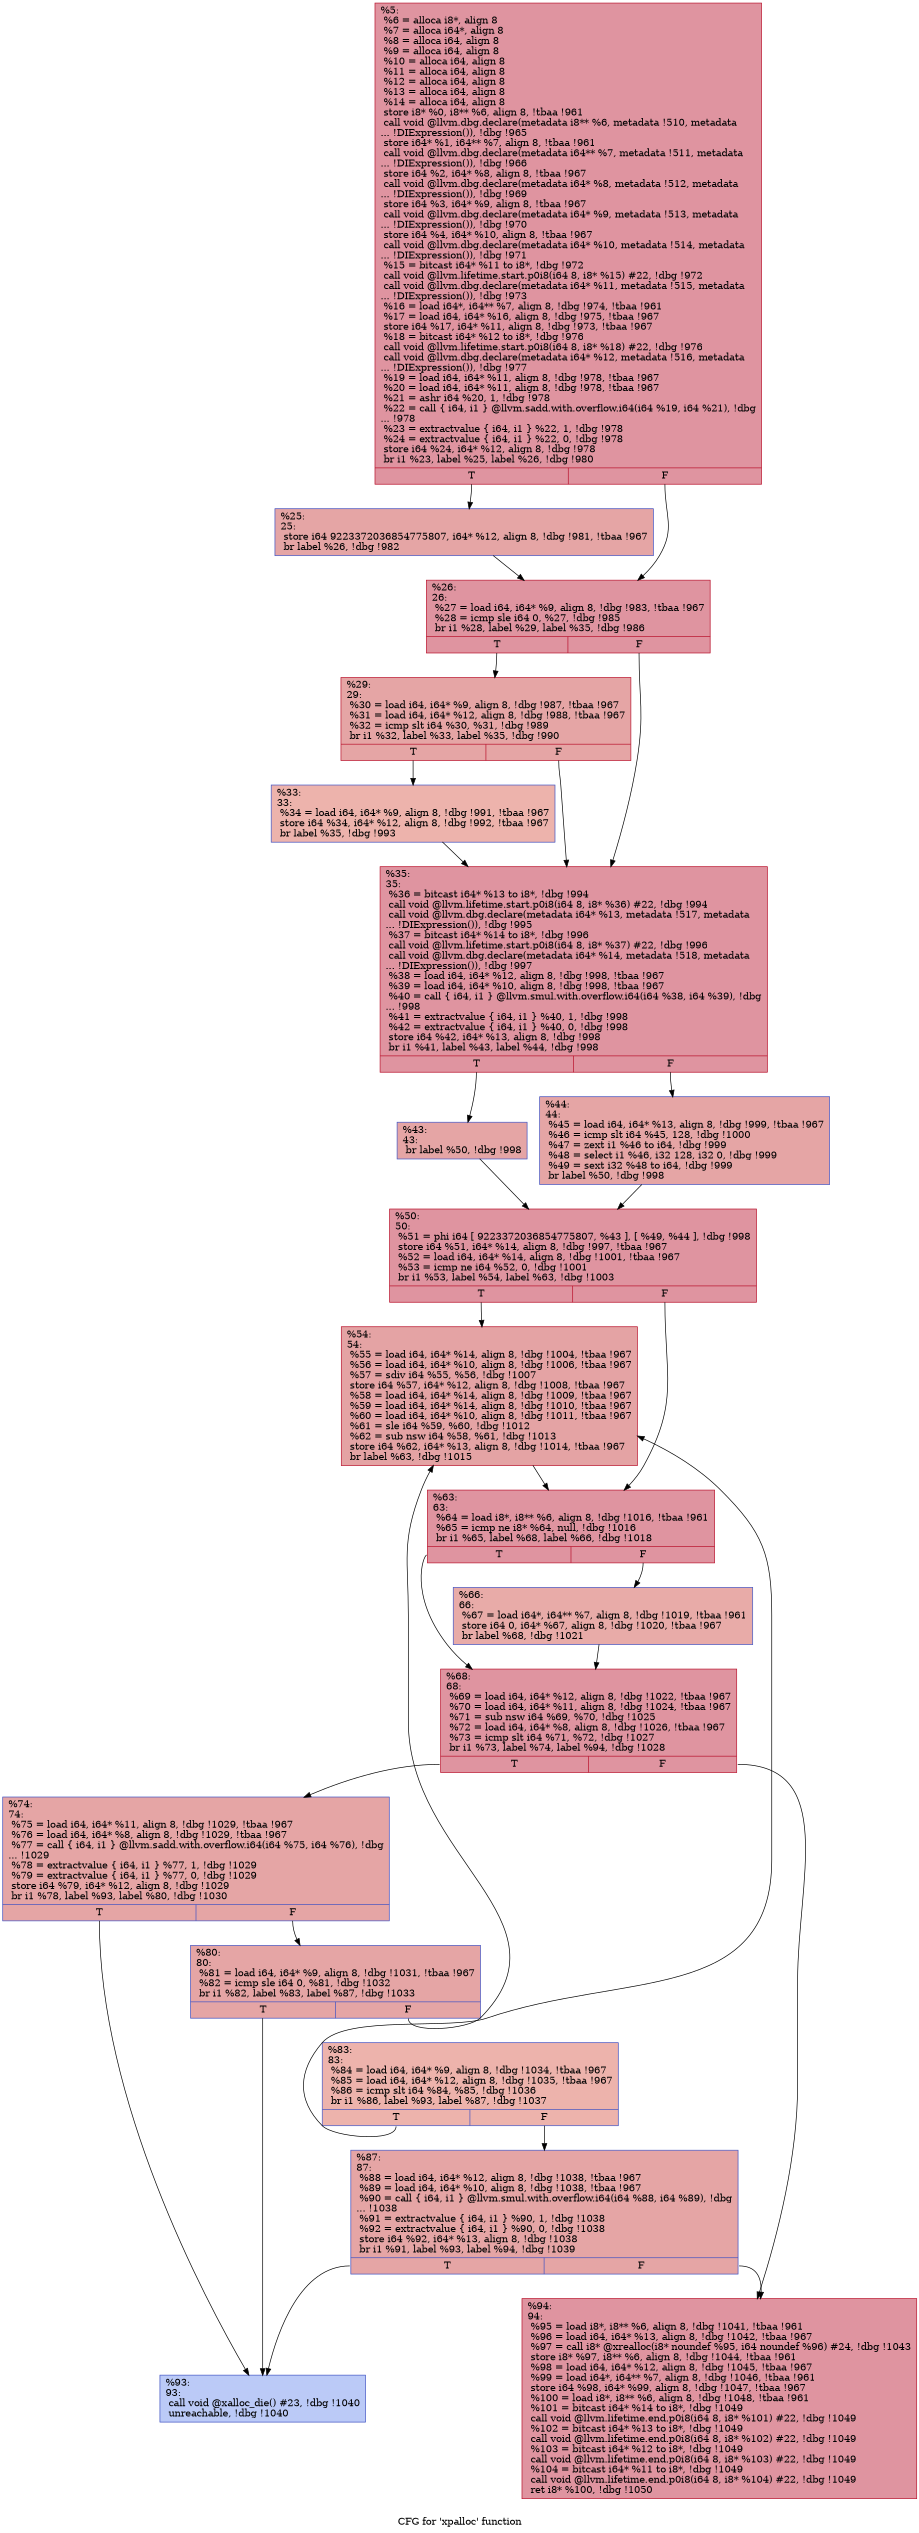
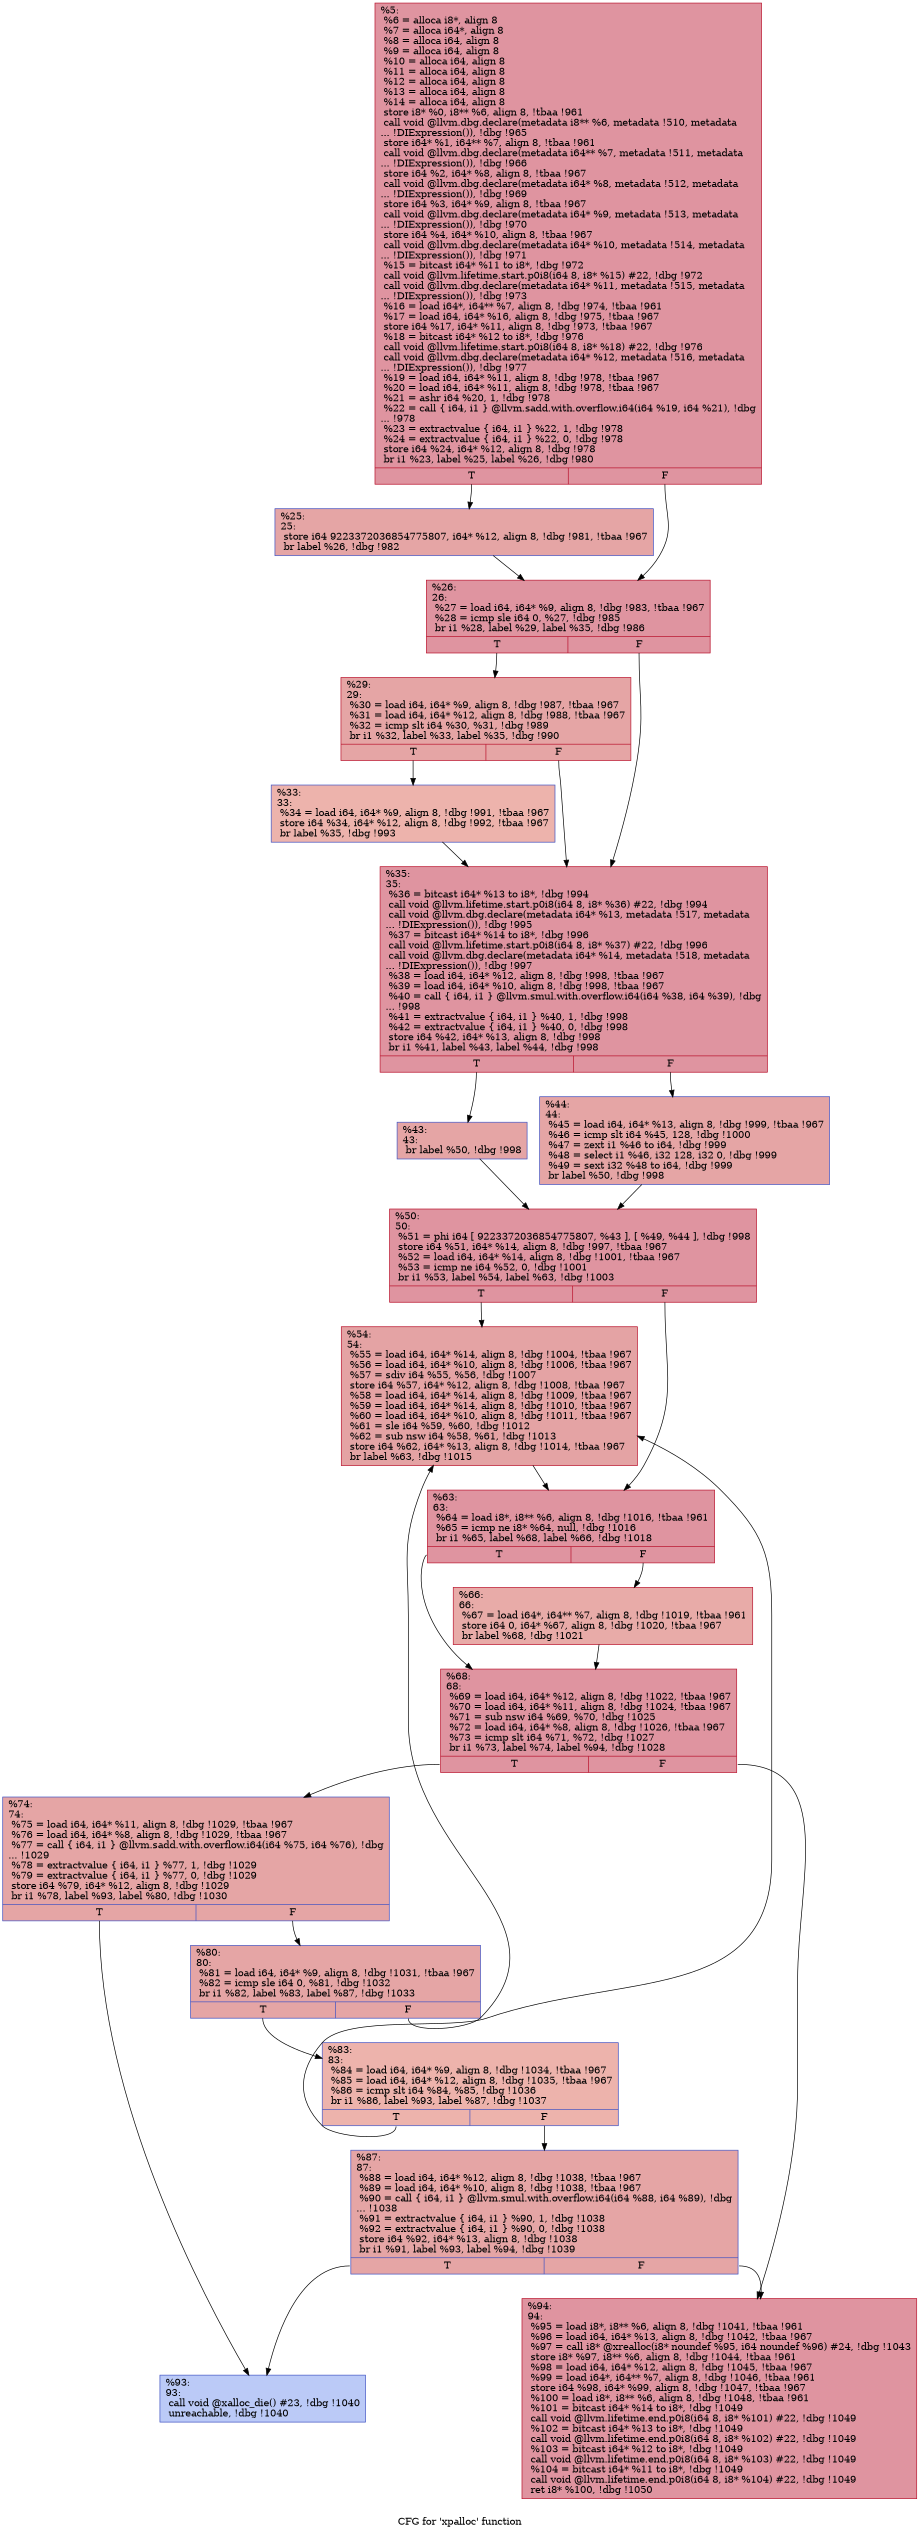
  digraph {
    label="CFG for 'xpalloc' function"
    node [color="#3d50c3ff" fillcolor="#b70d2870" shape=record style=filled]
    edge [tailport=s0]
    n1 [color="#b70d28ff" label="{%5:\l  %6 = alloca i8*, align 8\l  %7 = alloca i64*, align 8\l  %8 = alloca i64, align 8\l  %9 = alloca i64, align 8\l  %10 = alloca i64, align 8\l  %11 = alloca i64, align 8\l  %12 = alloca i64, align 8\l  %13 = alloca i64, align 8\l  %14 = alloca i64, align 8\l  store i8* %0, i8** %6, align 8, !tbaa !961\l  call void @llvm.dbg.declare(metadata i8** %6, metadata !510, metadata\l... !DIExpression()), !dbg !965\l  store i64* %1, i64** %7, align 8, !tbaa !961\l  call void @llvm.dbg.declare(metadata i64** %7, metadata !511, metadata\l... !DIExpression()), !dbg !966\l  store i64 %2, i64* %8, align 8, !tbaa !967\l  call void @llvm.dbg.declare(metadata i64* %8, metadata !512, metadata\l... !DIExpression()), !dbg !969\l  store i64 %3, i64* %9, align 8, !tbaa !967\l  call void @llvm.dbg.declare(metadata i64* %9, metadata !513, metadata\l... !DIExpression()), !dbg !970\l  store i64 %4, i64* %10, align 8, !tbaa !967\l  call void @llvm.dbg.declare(metadata i64* %10, metadata !514, metadata\l... !DIExpression()), !dbg !971\l  %15 = bitcast i64* %11 to i8*, !dbg !972\l  call void @llvm.lifetime.start.p0i8(i64 8, i8* %15) #22, !dbg !972\l  call void @llvm.dbg.declare(metadata i64* %11, metadata !515, metadata\l... !DIExpression()), !dbg !973\l  %16 = load i64*, i64** %7, align 8, !dbg !974, !tbaa !961\l  %17 = load i64, i64* %16, align 8, !dbg !975, !tbaa !967\l  store i64 %17, i64* %11, align 8, !dbg !973, !tbaa !967\l  %18 = bitcast i64* %12 to i8*, !dbg !976\l  call void @llvm.lifetime.start.p0i8(i64 8, i8* %18) #22, !dbg !976\l  call void @llvm.dbg.declare(metadata i64* %12, metadata !516, metadata\l... !DIExpression()), !dbg !977\l  %19 = load i64, i64* %11, align 8, !dbg !978, !tbaa !967\l  %20 = load i64, i64* %11, align 8, !dbg !978, !tbaa !967\l  %21 = ashr i64 %20, 1, !dbg !978\l  %22 = call \{ i64, i1 \} @llvm.sadd.with.overflow.i64(i64 %19, i64 %21), !dbg\l... !978\l  %23 = extractvalue \{ i64, i1 \} %22, 1, !dbg !978\l  %24 = extractvalue \{ i64, i1 \} %22, 0, !dbg !978\l  store i64 %24, i64* %12, align 8, !dbg !978\l  br i1 %23, label %25, label %26, !dbg !980\l|{<s0>T|<s1>F}}"]
    n2 [fillcolor="#c5333470" label="{%25:\l25:                                               \l  store i64 9223372036854775807, i64* %12, align 8, !dbg !981, !tbaa !967\l  br label %26, !dbg !982\l}"]
    n3 [color="#b70d28ff" label="{%26:\l26:                                               \l  %27 = load i64, i64* %9, align 8, !dbg !983, !tbaa !967\l  %28 = icmp sle i64 0, %27, !dbg !985\l  br i1 %28, label %29, label %35, !dbg !986\l|{<s0>T|<s1>F}}"]
    n4 [color="#b70d28ff" fillcolor="#c5333470" label="{%29:\l29:                                               \l  %30 = load i64, i64* %9, align 8, !dbg !987, !tbaa !967\l  %31 = load i64, i64* %12, align 8, !dbg !988, !tbaa !967\l  %32 = icmp slt i64 %30, %31, !dbg !989\l  br i1 %32, label %33, label %35, !dbg !990\l|{<s0>T|<s1>F}}"]
    n5 [color="#b70d28ff" label="{%35:\l35:                                               \l  %36 = bitcast i64* %13 to i8*, !dbg !994\l  call void @llvm.lifetime.start.p0i8(i64 8, i8* %36) #22, !dbg !994\l  call void @llvm.dbg.declare(metadata i64* %13, metadata !517, metadata\l... !DIExpression()), !dbg !995\l  %37 = bitcast i64* %14 to i8*, !dbg !996\l  call void @llvm.lifetime.start.p0i8(i64 8, i8* %37) #22, !dbg !996\l  call void @llvm.dbg.declare(metadata i64* %14, metadata !518, metadata\l... !DIExpression()), !dbg !997\l  %38 = load i64, i64* %12, align 8, !dbg !998, !tbaa !967\l  %39 = load i64, i64* %10, align 8, !dbg !998, !tbaa !967\l  %40 = call \{ i64, i1 \} @llvm.smul.with.overflow.i64(i64 %38, i64 %39), !dbg\l... !998\l  %41 = extractvalue \{ i64, i1 \} %40, 1, !dbg !998\l  %42 = extractvalue \{ i64, i1 \} %40, 0, !dbg !998\l  store i64 %42, i64* %13, align 8, !dbg !998\l  br i1 %41, label %43, label %44, !dbg !998\l|{<s0>T|<s1>F}}"]
    n6 [fillcolor="#d6524470" label="{%33:\l33:                                               \l  %34 = load i64, i64* %9, align 8, !dbg !991, !tbaa !967\l  store i64 %34, i64* %12, align 8, !dbg !992, !tbaa !967\l  br label %35, !dbg !993\l}"]
    n7 [fillcolor="#c5333470" label="{%43:\l43:                                               \l  br label %50, !dbg !998\l}"]
    n8 [fillcolor="#c5333470" label="{%44:\l44:                                               \l  %45 = load i64, i64* %13, align 8, !dbg !999, !tbaa !967\l  %46 = icmp slt i64 %45, 128, !dbg !1000\l  %47 = zext i1 %46 to i64, !dbg !999\l  %48 = select i1 %46, i32 128, i32 0, !dbg !999\l  %49 = sext i32 %48 to i64, !dbg !999\l  br label %50, !dbg !998\l}"]
    n9 [color="#b70d28ff" label="{%50:\l50:                                               \l  %51 = phi i64 [ 9223372036854775807, %43 ], [ %49, %44 ], !dbg !998\l  store i64 %51, i64* %14, align 8, !dbg !997, !tbaa !967\l  %52 = load i64, i64* %14, align 8, !dbg !1001, !tbaa !967\l  %53 = icmp ne i64 %52, 0, !dbg !1001\l  br i1 %53, label %54, label %63, !dbg !1003\l|{<s0>T|<s1>F}}"]
    n10 [color="#b70d28ff" fillcolor="#c32e3170" label="{%54:\l54:                                               \l  %55 = load i64, i64* %14, align 8, !dbg !1004, !tbaa !967\l  %56 = load i64, i64* %10, align 8, !dbg !1006, !tbaa !967\l  %57 = sdiv i64 %55, %56, !dbg !1007\l  store i64 %57, i64* %12, align 8, !dbg !1008, !tbaa !967\l  %58 = load i64, i64* %14, align 8, !dbg !1009, !tbaa !967\l  %59 = load i64, i64* %14, align 8, !dbg !1010, !tbaa !967\l  %60 = load i64, i64* %10, align 8, !dbg !1011, !tbaa !967\l  %61 = sle i64 %59, %60, !dbg !1012\l  %62 = sub nsw i64 %58, %61, !dbg !1013\l  store i64 %62, i64* %13, align 8, !dbg !1014, !tbaa !967\l  br label %63, !dbg !1015\l}"]
    n11 [color="#b70d28ff" label="{%63:\l63:                                               \l  %64 = load i8*, i8** %6, align 8, !dbg !1016, !tbaa !961\l  %65 = icmp ne i8* %64, null, !dbg !1016\l  br i1 %65, label %68, label %66, !dbg !1018\l|{<s0>T|<s1>F}}"]
    n12 [color="#b70d28ff" label="{%68:\l68:                                               \l  %69 = load i64, i64* %12, align 8, !dbg !1022, !tbaa !967\l  %70 = load i64, i64* %11, align 8, !dbg !1024, !tbaa !967\l  %71 = sub nsw i64 %69, %70, !dbg !1025\l  %72 = load i64, i64* %8, align 8, !dbg !1026, !tbaa !967\l  %73 = icmp slt i64 %71, %72, !dbg !1027\l  br i1 %73, label %74, label %94, !dbg !1028\l|{<s0>T|<s1>F}}"]
-   n13 [fillcolor="#cc403a70" label="{%66:\l66:                                               \l  %67 = load i64*, i64** %7, align 8, !dbg !1019, !tbaa !961\l  store i64 0, i64* %67, align 8, !dbg !1020, !tbaa !967\l  br label %68, !dbg !1021\l}"]
+   n13 [color="#b70d28ff" fillcolor="#cc403a70" label="{%66:\l66:                                               \l  %67 = load i64*, i64** %7, align 8, !dbg !1019, !tbaa !961\l  store i64 0, i64* %67, align 8, !dbg !1020, !tbaa !967\l  br label %68, !dbg !1021\l}"]
    n14 [fillcolor="#c5333470" label="{%74:\l74:                                               \l  %75 = load i64, i64* %11, align 8, !dbg !1029, !tbaa !967\l  %76 = load i64, i64* %8, align 8, !dbg !1029, !tbaa !967\l  %77 = call \{ i64, i1 \} @llvm.sadd.with.overflow.i64(i64 %75, i64 %76), !dbg\l... !1029\l  %78 = extractvalue \{ i64, i1 \} %77, 1, !dbg !1029\l  %79 = extractvalue \{ i64, i1 \} %77, 0, !dbg !1029\l  store i64 %79, i64* %12, align 8, !dbg !1029\l  br i1 %78, label %93, label %80, !dbg !1030\l|{<s0>T|<s1>F}}"]
    n15 [color="#b70d28ff" label="{%94:\l94:                                               \l  %95 = load i8*, i8** %6, align 8, !dbg !1041, !tbaa !961\l  %96 = load i64, i64* %13, align 8, !dbg !1042, !tbaa !967\l  %97 = call i8* @xrealloc(i8* noundef %95, i64 noundef %96) #24, !dbg !1043\l  store i8* %97, i8** %6, align 8, !dbg !1044, !tbaa !961\l  %98 = load i64, i64* %12, align 8, !dbg !1045, !tbaa !967\l  %99 = load i64*, i64** %7, align 8, !dbg !1046, !tbaa !961\l  store i64 %98, i64* %99, align 8, !dbg !1047, !tbaa !967\l  %100 = load i8*, i8** %6, align 8, !dbg !1048, !tbaa !961\l  %101 = bitcast i64* %14 to i8*, !dbg !1049\l  call void @llvm.lifetime.end.p0i8(i64 8, i8* %101) #22, !dbg !1049\l  %102 = bitcast i64* %13 to i8*, !dbg !1049\l  call void @llvm.lifetime.end.p0i8(i64 8, i8* %102) #22, !dbg !1049\l  %103 = bitcast i64* %12 to i8*, !dbg !1049\l  call void @llvm.lifetime.end.p0i8(i64 8, i8* %103) #22, !dbg !1049\l  %104 = bitcast i64* %11 to i8*, !dbg !1049\l  call void @llvm.lifetime.end.p0i8(i64 8, i8* %104) #22, !dbg !1049\l  ret i8* %100, !dbg !1050\l}"]
    n16 [fillcolor="#6687ed70" label="{%93:\l93:                                               \l  call void @xalloc_die() #23, !dbg !1040\l  unreachable, !dbg !1040\l}"]
    n17 [fillcolor="#c5333470" label="{%80:\l80:                                               \l  %81 = load i64, i64* %9, align 8, !dbg !1031, !tbaa !967\l  %82 = icmp sle i64 0, %81, !dbg !1032\l  br i1 %82, label %83, label %87, !dbg !1033\l|{<s0>T|<s1>F}}"]
    n18 [fillcolor="#d6524470" label="{%83:\l83:                                               \l  %84 = load i64, i64* %9, align 8, !dbg !1034, !tbaa !967\l  %85 = load i64, i64* %12, align 8, !dbg !1035, !tbaa !967\l  %86 = icmp slt i64 %84, %85, !dbg !1036\l  br i1 %86, label %93, label %87, !dbg !1037\l|{<s0>T|<s1>F}}"]
    n19 [fillcolor="#c5333470" label="{%87:\l87:                                               \l  %88 = load i64, i64* %12, align 8, !dbg !1038, !tbaa !967\l  %89 = load i64, i64* %10, align 8, !dbg !1038, !tbaa !967\l  %90 = call \{ i64, i1 \} @llvm.smul.with.overflow.i64(i64 %88, i64 %89), !dbg\l... !1038\l  %91 = extractvalue \{ i64, i1 \} %90, 1, !dbg !1038\l  %92 = extractvalue \{ i64, i1 \} %90, 0, !dbg !1038\l  store i64 %92, i64* %13, align 8, !dbg !1038\l  br i1 %91, label %93, label %94, !dbg !1039\l|{<s0>T|<s1>F}}"]
    n1 -> n2
    n1 -> n3 [tailport=s1]
    n2 -> n3
    n3 -> n4
    n3 -> n5 [tailport=s1]
    n4 -> n5 [tailport=s1]
    n4 -> n6
    n5 -> n7
    n5 -> n8 [tailport=s1]
    n6 -> n5
    n7 -> n9
    n8 -> n9
    n9 -> n10
    n9 -> n11 [tailport=s1]
    n10 -> n11
    n11 -> n12
    n11 -> n13 [tailport=s1]
    n12 -> n14
    n12 -> n15 [tailport=s1]
    n13 -> n12
    n14 -> n16
    n14 -> n17 [tailport=s1]
    n17 -> n10 [tailport=s1]
-   n17 -> n16
+   n17 -> n18
    n18 -> n10
    n18 -> n19 [tailport=s1]
    n19 -> n15 [tailport=s1]
    n19 -> n16
  }
